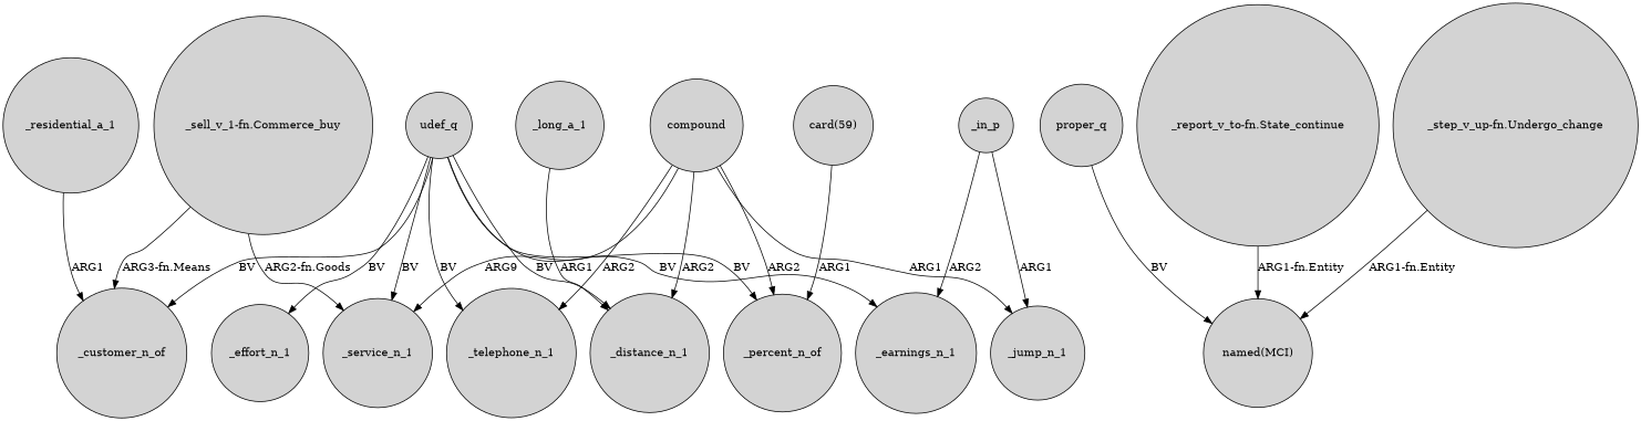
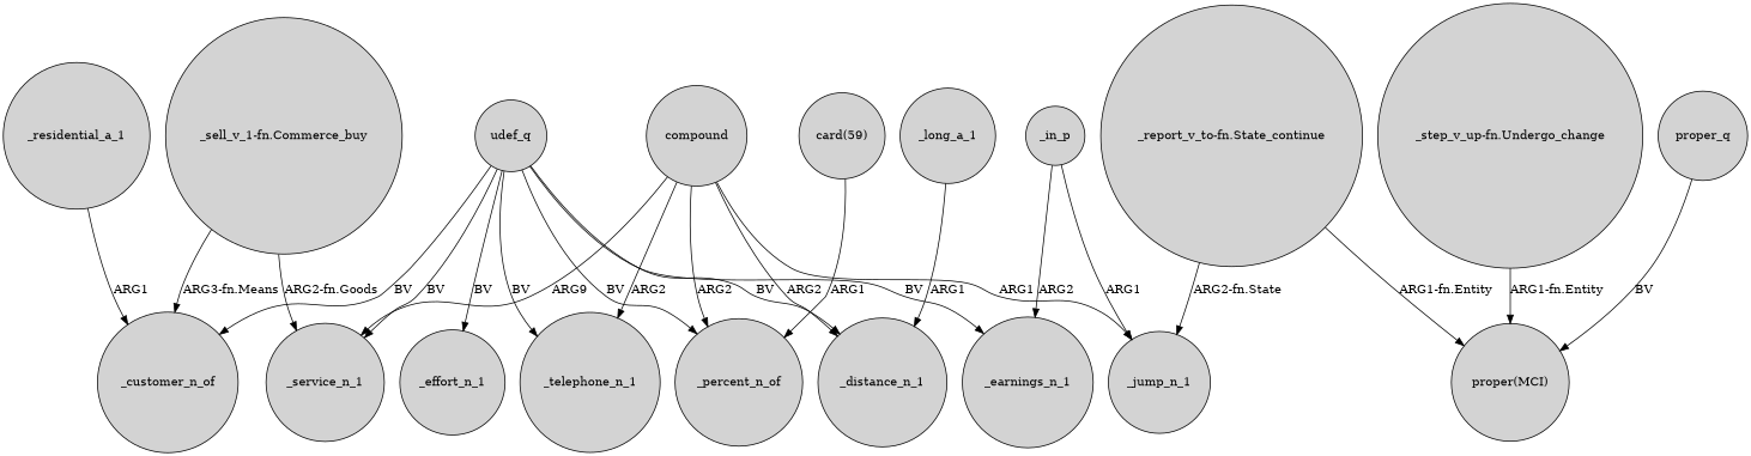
  digraph {
    node [shape=circle style=filled]
    udef_q
    _effort_n_1
    _service_n_1
    _telephone_n_1
    _distance_n_1
    _earnings_n_1
    _customer_n_of
    _percent_n_of
    "_sell_v_1-fn.Commerce_buy"
    proper_q
-   "named(MCI)"
+   "named(MCI)" [label="proper(MCI)"]
    compound
    _jump_n_1
    _in_p
    "_report_v_to-fn.State_continue"
    "_step_v_up-fn.Undergo_change"
    _residential_a_1
    _long_a_1
    "card(59)"
    udef_q -> _effort_n_1 [label=BV]
    udef_q -> _service_n_1 [label=BV]
    udef_q -> _telephone_n_1 [label=BV]
    udef_q -> _distance_n_1 [label=BV]
    udef_q -> _earnings_n_1 [label=BV]
    udef_q -> _customer_n_of [label=BV]
    udef_q -> _percent_n_of [label=BV]
    "_sell_v_1-fn.Commerce_buy" -> _service_n_1 [label="ARG2-fn.Goods"]
    "_sell_v_1-fn.Commerce_buy" -> _customer_n_of [label="ARG3-fn.Means"]
    proper_q -> "named(MCI)" [label=BV]
    compound -> _service_n_1 [label=ARG9]
    compound -> _telephone_n_1 [label=ARG2]
    compound -> _distance_n_1 [label=ARG2]
    compound -> _percent_n_of [label=ARG2]
    compound -> _jump_n_1 [label=ARG1]
    _in_p -> _earnings_n_1 [label=ARG2]
    _in_p -> _jump_n_1 [label=ARG1]
    "_report_v_to-fn.State_continue" -> "named(MCI)" [label="ARG1-fn.Entity"]
+   "_report_v_to-fn.State_continue" -> _jump_n_1 [label="ARG2-fn.State"]
    "_step_v_up-fn.Undergo_change" -> "named(MCI)" [label="ARG1-fn.Entity"]
    _residential_a_1 -> _customer_n_of [label=ARG1]
    _long_a_1 -> _distance_n_1 [label=ARG1]
    "card(59)" -> _percent_n_of [label=ARG1]
  }
